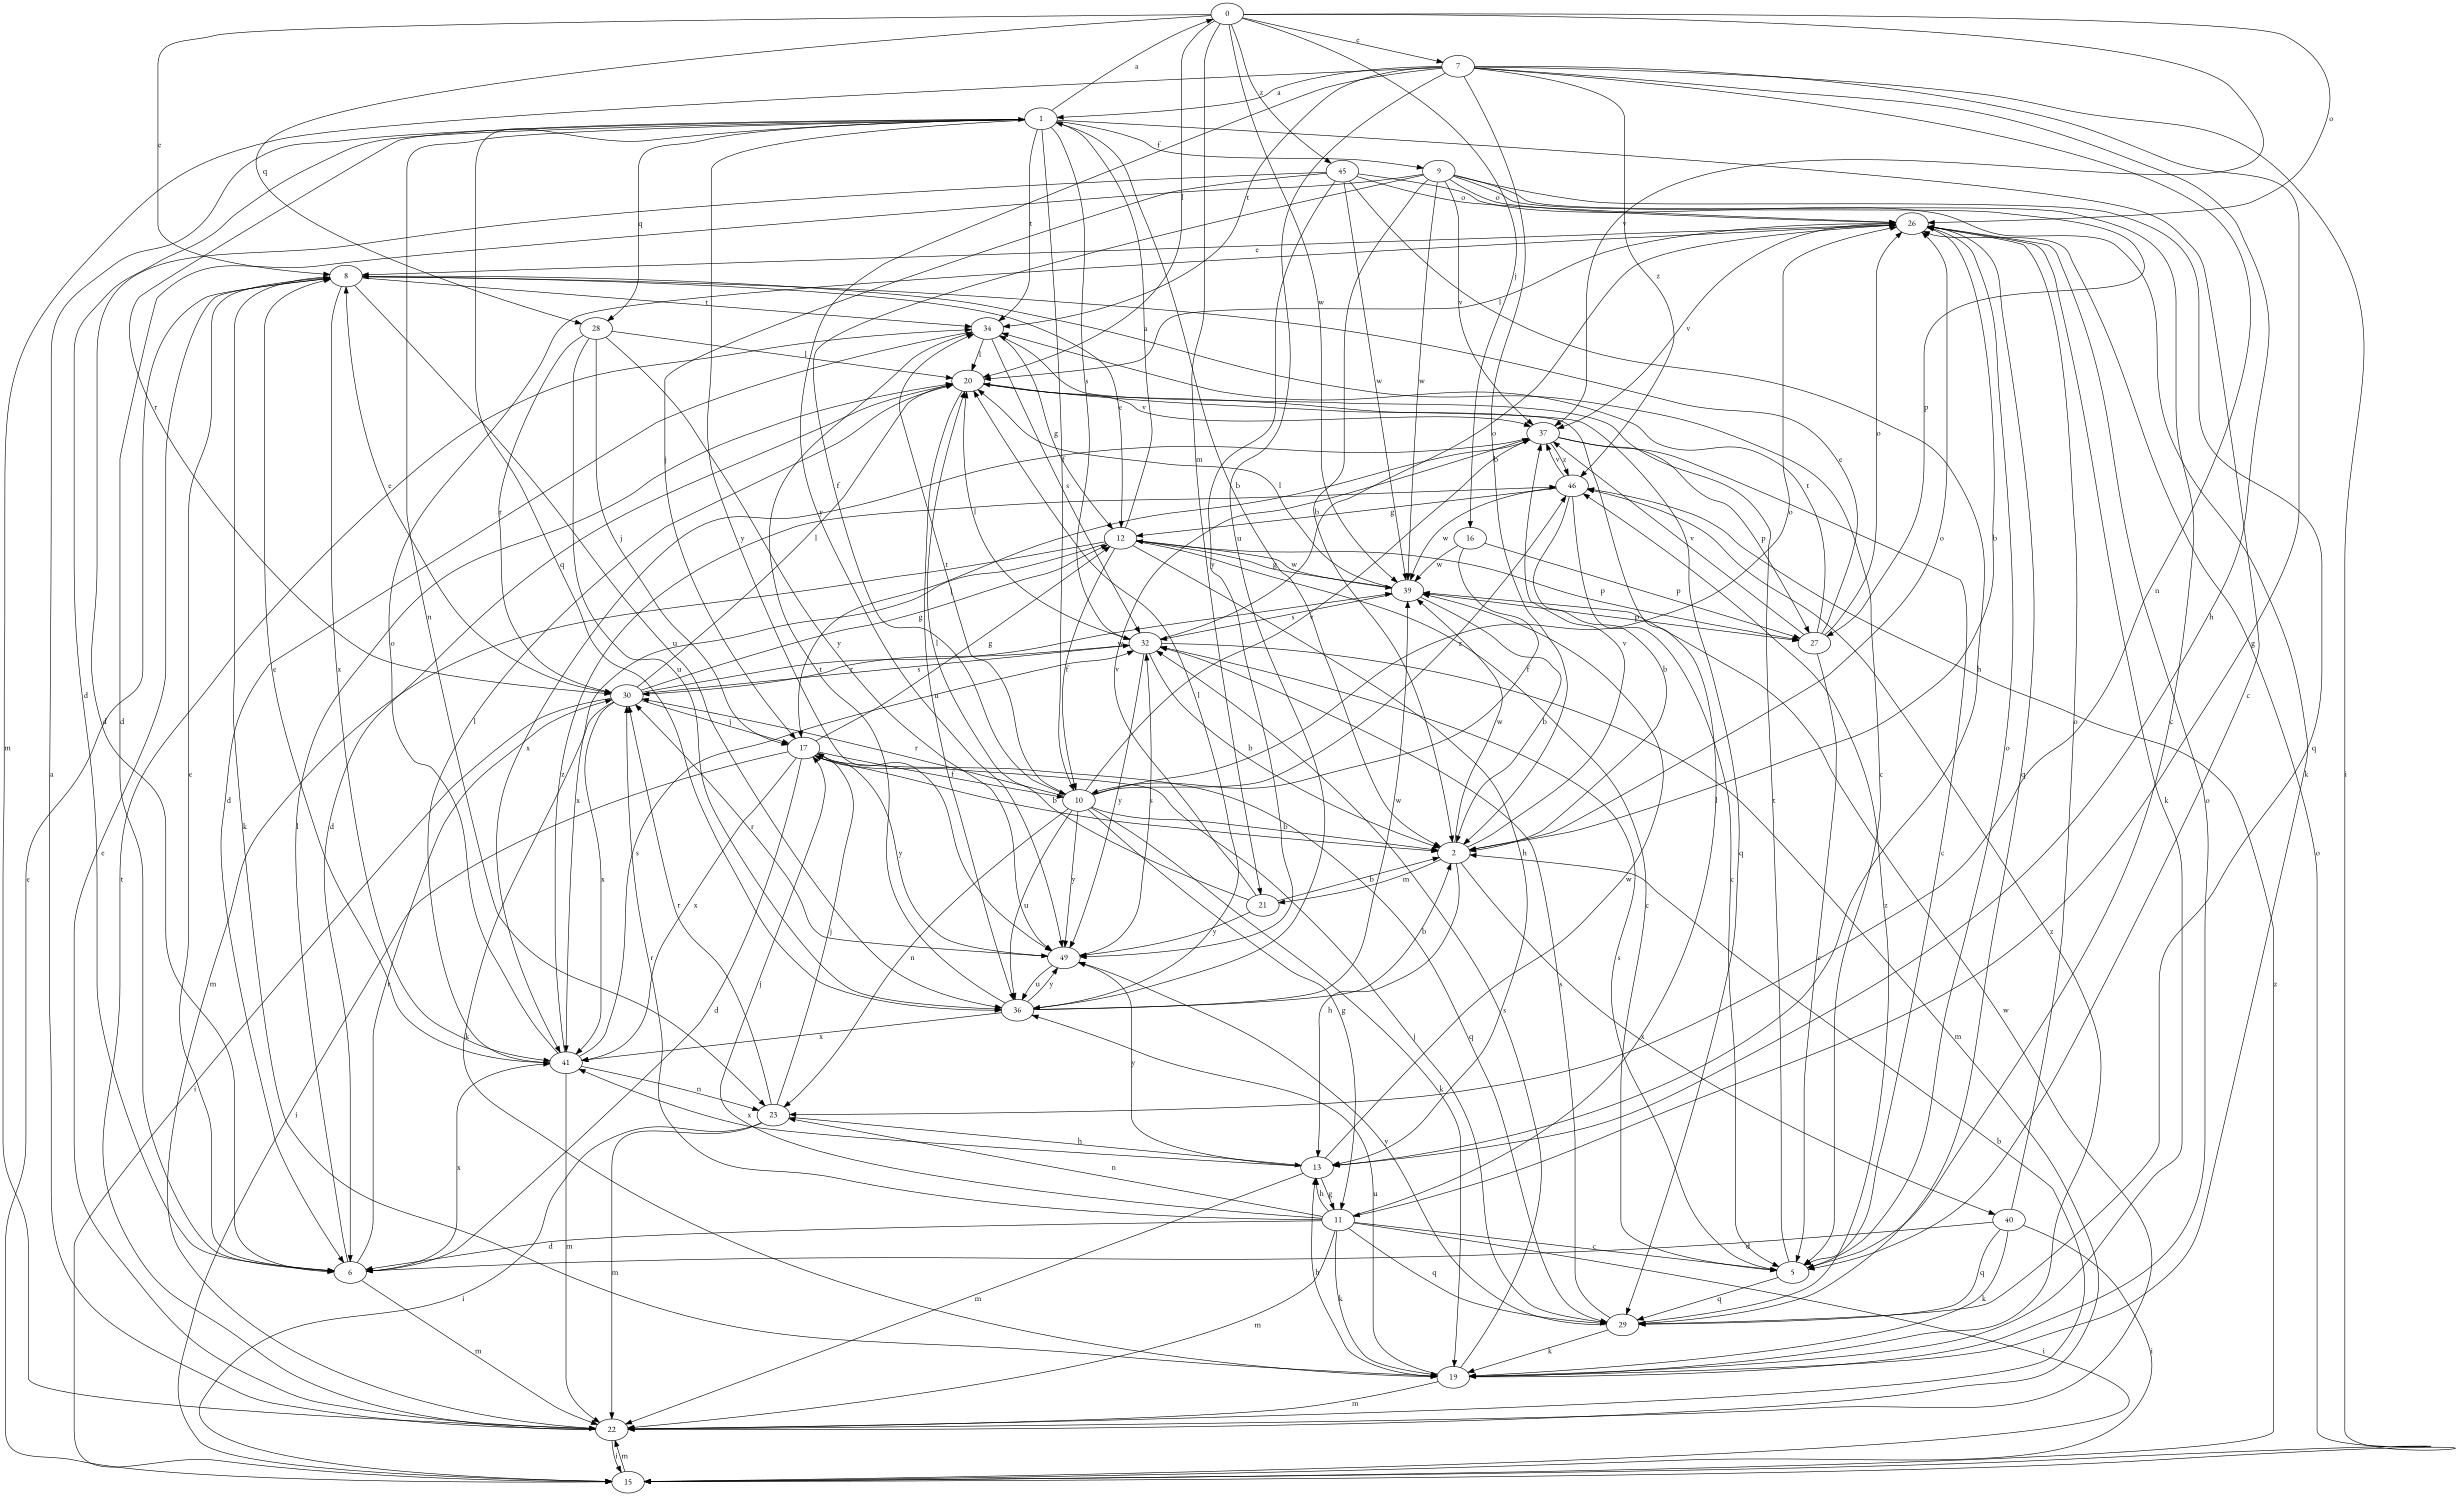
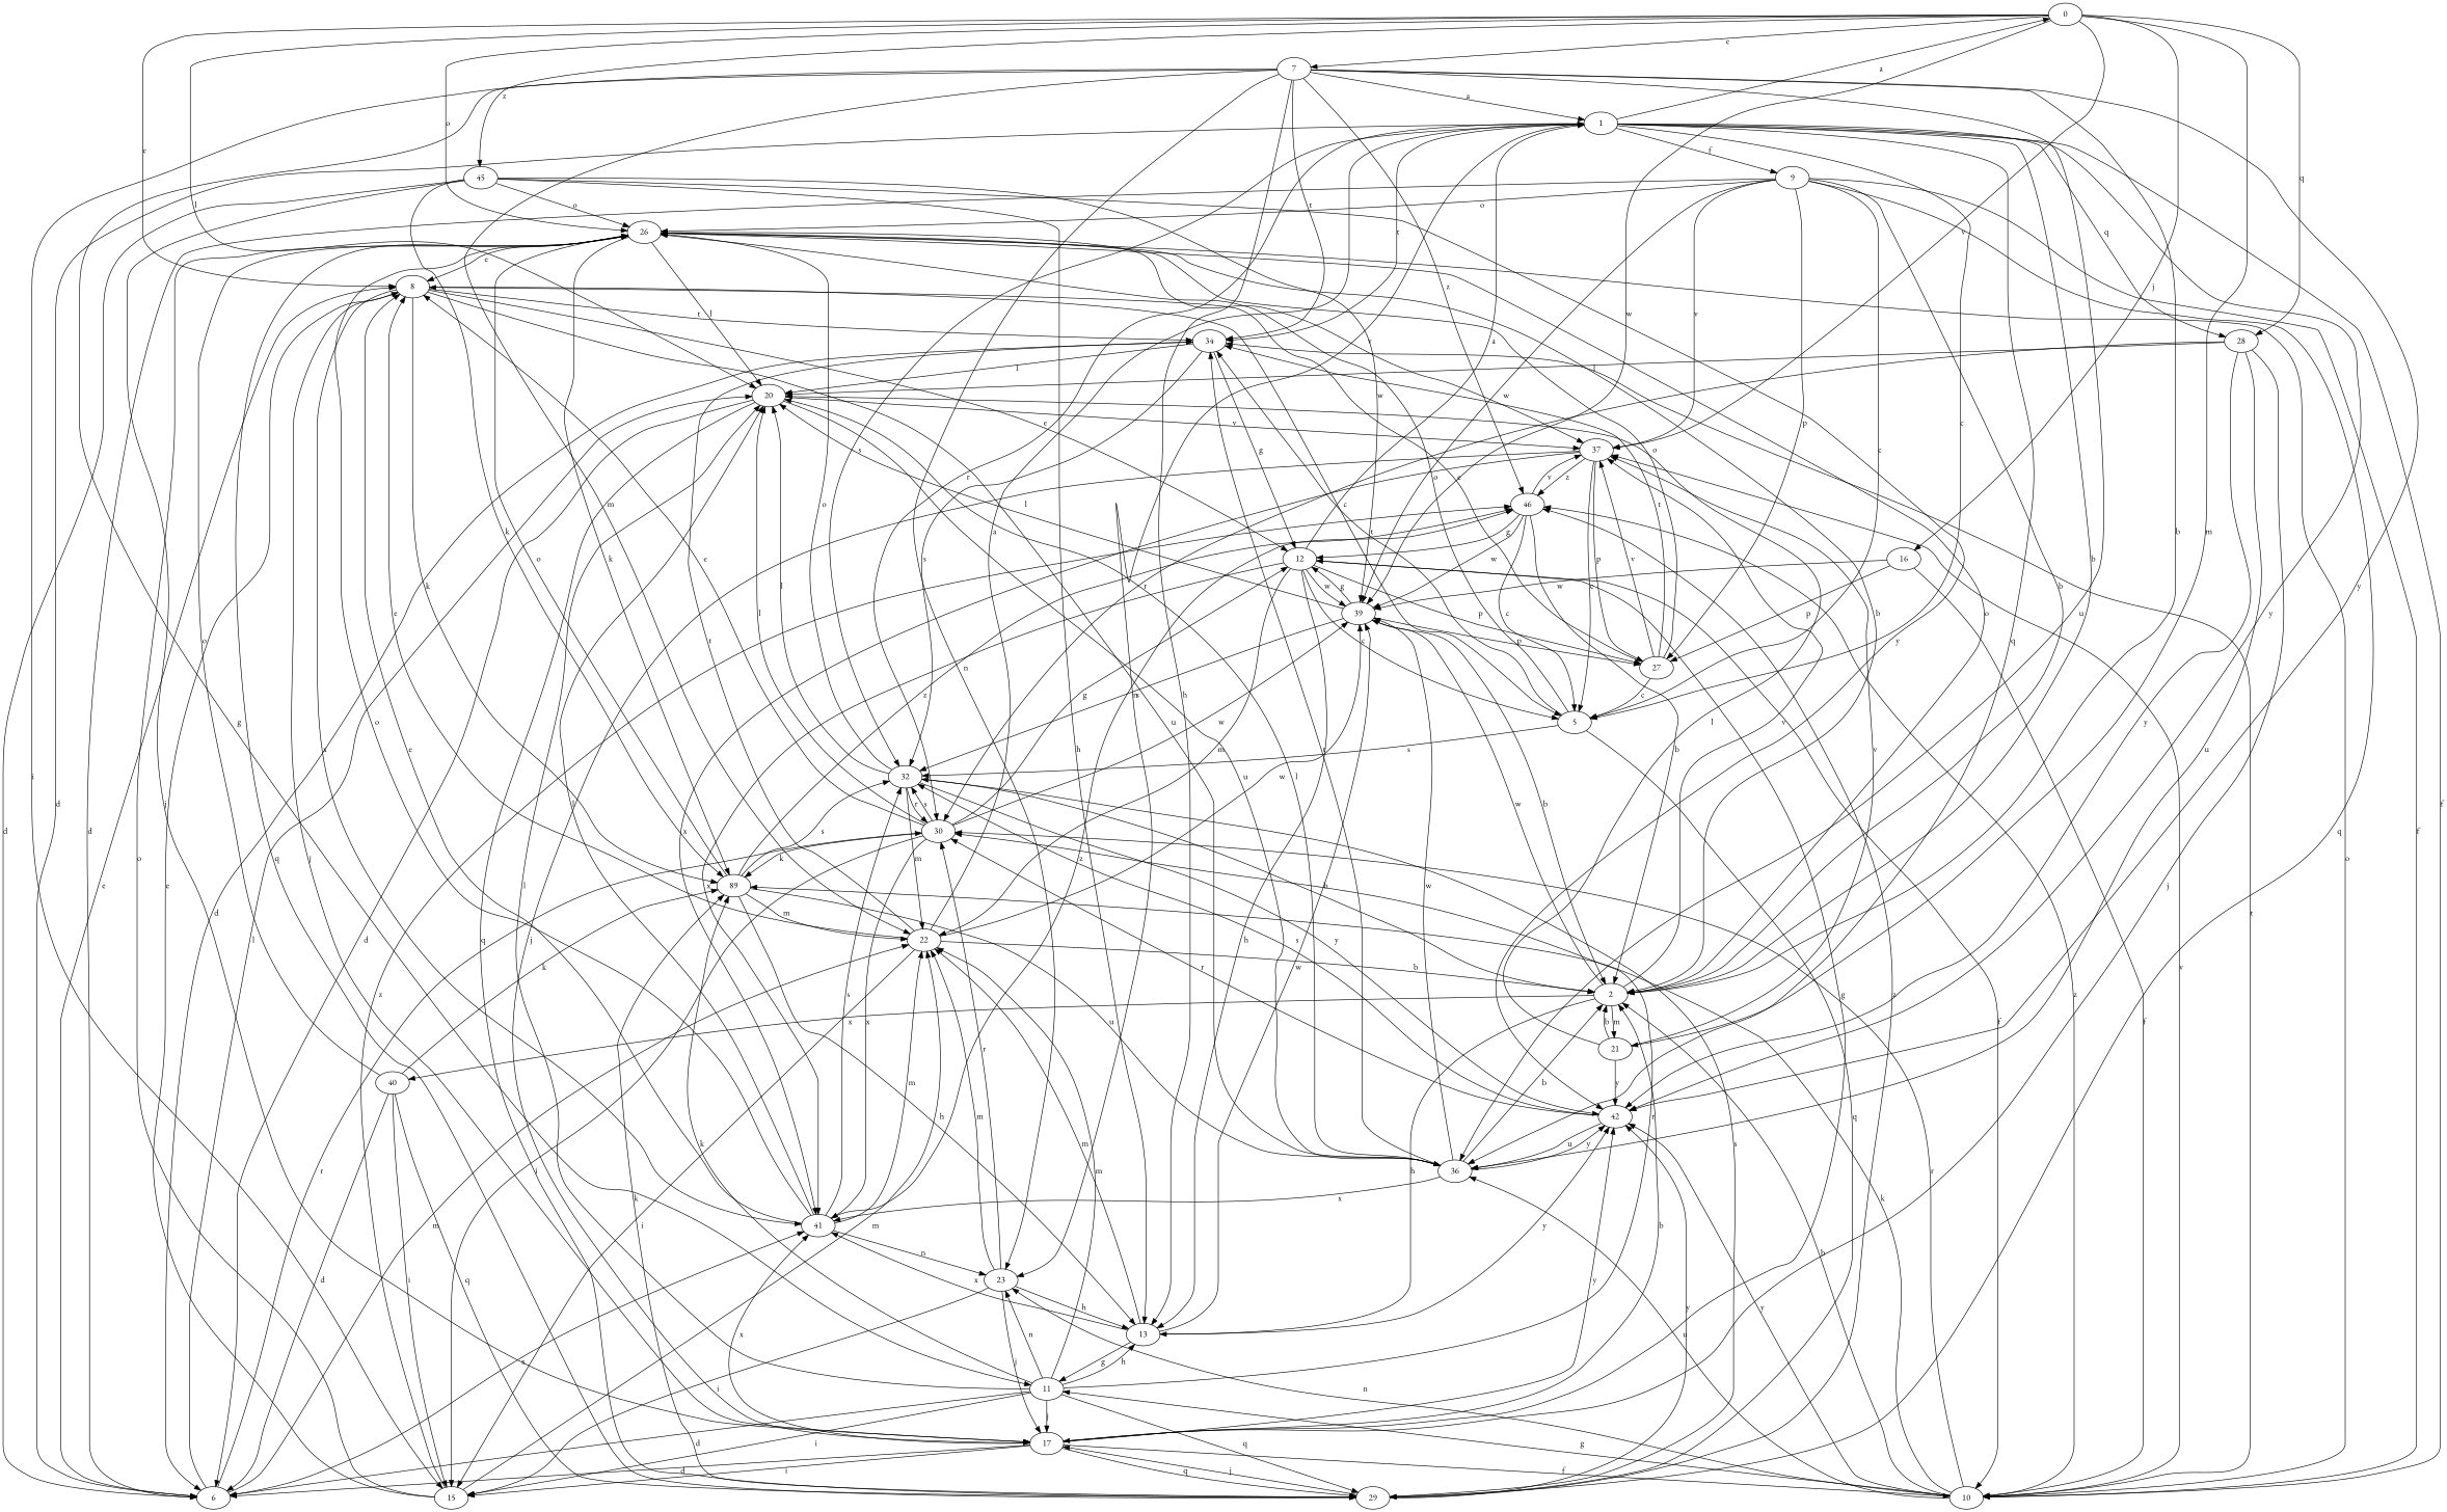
  strict digraph {
    fontname="EB Garamond"
    node [fontname="EB Garamond"]
    edge [fontname="EB Garamond"]
    0
    7
    8
    16
    20
    21
    26
    28
    37
    39
    45
    1
    2
    23
    34
    36
-   42 [label=49]
+   42
    13
    22
    11
    15
    46
    5
    41
-   19
+   19 [label=89]
    12
    10
    27
    6
    29
    30
    17
    32
    9
    40
    0 -> 7 [label=e]
    0 -> 8 [label=e]
    0 -> 16 [label=j]
    0 -> 20 [label=l]
    0 -> 21 [label=m]
    0 -> 26 [label=o]
    0 -> 28 [label=q]
    0 -> 37 [label=v]
    0 -> 39 [label=w]
    0 -> 45 [label=z]
    7 -> 1 [label=a]
    7 -> 2 [label=b]
    7 -> 23 [label=n]
    7 -> 34 [label=t]
    7 -> 36 [label=u]
    7 -> 42 [label=y]
    7 -> 13 [label=h]
    7 -> 22 [label=m]
    7 -> 11 [label=g]
    7 -> 15 [label=i]
    7 -> 46 [label=z]
    8 -> 34 [label=t]
    8 -> 36 [label=u]
    8 -> 5 [label=c]
    8 -> 41 [label=x]
    8 -> 19 [label=k]
    8 -> 12 [label=e]
    16 -> 39 [label=w]
    16 -> 10 [label=f]
    16 -> 27 [label=p]
    20 -> 37 [label=v]
    20 -> 36 [label=u]
    20 -> 6 [label=d]
    20 -> 29 [label=q]
    21 -> 20 [label=l]
    21 -> 37 [label=v]
    21 -> 2 [label=b]
    21 -> 42 [label=y]
    26 -> 8 [label=e]
    26 -> 20 [label=l]
    26 -> 37 [label=v]
    26 -> 2 [label=b]
    26 -> 19 [label=k]
    26 -> 29 [label=q]
    28 -> 20 [label=l]
    28 -> 36 [label=u]
    28 -> 42 [label=y]
    28 -> 30 [label=r]
    28 -> 17 [label=j]
    37 -> 46 [label=z]
    37 -> 5 [label=c]
    37 -> 41 [label=x]
    37 -> 27 [label=p]
    37 -> 17 [label=j]
    39 -> 20 [label=l]
    39 -> 2 [label=b]
    39 -> 12 [label=g]
    39 -> 27 [label=p]
    39 -> 32 [label=s]
    45 -> 26 [label=o]
    45 -> 39 [label=w]
    45 -> 42 [label=y]
    45 -> 13 [label=h]
    45 -> 19 [label=k]
    45 -> 6 [label=d]
    45 -> 17 [label=j]
    1 -> 0 [label=a]
    1 -> 28 [label=q]
    1 -> 2 [label=b]
    1 -> 23 [label=n]
    1 -> 34 [label=t]
    1 -> 36 [label=q]
    1 -> 42 [label=y]
    1 -> 5 [label=c]
    1 -> 10 [label=f]
    1 -> 6 [label=d]
    1 -> 30 [label=r]
    1 -> 32 [label=s]
    1 -> 9 [label=f]
    2 -> 21 [label=m]
    2 -> 26 [label=o]
    2 -> 37 [label=v]
    2 -> 39 [label=w]
    2 -> 13 [label=h]
    2 -> 40 [label=x]
    23 -> 13 [label=h]
    23 -> 22 [label=m]
    23 -> 15 [label=i]
    23 -> 30 [label=r]
    23 -> 17 [label=j]
    34 -> 20 [label=l]
    34 -> 12 [label=g]
    34 -> 6 [label=d]
    34 -> 32 [label=s]
    36 -> 20 [label=l]
    36 -> 39 [label=w]
    36 -> 2 [label=b]
    36 -> 34 [label=t]
    36 -> 42 [label=y]
    36 -> 41 [label=x]
    42 -> 36 [label=u]
    42 -> 30 [label=r]
    42 -> 32 [label=s]
    13 -> 39 [label=w]
    13 -> 42 [label=y]
    13 -> 22 [label=m]
    13 -> 11 [label=g]
    13 -> 41 [label=x]
    22 -> 8 [label=e]
    22 -> 39 [label=w]
    22 -> 1 [label=a]
    22 -> 2 [label=b]
    22 -> 34 [label=t]
    22 -> 15 [label=i]
    11 -> 20 [label=l]
    11 -> 23 [label=n]
    11 -> 13 [label=h]
    11 -> 22 [label=m]
    11 -> 15 [label=i]
-   11 -> 5 [label=c]
    11 -> 19 [label=k]
    11 -> 6 [label=d]
    11 -> 29 [label=q]
    11 -> 30 [label=r]
    11 -> 17 [label=j]
    15 -> 8 [label=e]
    15 -> 26 [label=o]
    15 -> 22 [label=m]
    15 -> 46 [label=z]
    46 -> 37 [label=v]
    46 -> 39 [label=w]
    46 -> 2 [label=b]
    46 -> 5 [label=c]
    46 -> 12 [label=g]
    5 -> 26 [label=o]
    5 -> 34 [label=t]
    5 -> 29 [label=q]
    5 -> 32 [label=s]
    41 -> 8 [label=e]
    41 -> 20 [label=l]
    41 -> 26 [label=o]
    41 -> 23 [label=n]
    41 -> 22 [label=m]
    41 -> 46 [label=z]
    41 -> 32 [label=s]
    19 -> 26 [label=o]
    19 -> 36 [label=u]
    19 -> 13 [label=h]
    19 -> 22 [label=m]
    19 -> 46 [label=z]
    19 -> 32 [label=s]
    12 -> 39 [label=w]
    12 -> 1 [label=a]
    12 -> 13 [label=h]
    12 -> 22 [label=m]
    12 -> 5 [label=c]
    12 -> 41 [label=x]
    12 -> 10 [label=f]
    12 -> 27 [label=p]
    10 -> 26 [label=o]
    10 -> 37 [label=v]
    10 -> 2 [label=b]
    10 -> 23 [label=n]
    10 -> 34 [label=t]
    10 -> 36 [label=u]
    10 -> 42 [label=y]
    10 -> 11 [label=g]
    10 -> 46 [label=z]
    10 -> 19 [label=k]
    10 -> 30 [label=r]
    27 -> 8 [label=e]
    27 -> 26 [label=o]
    27 -> 37 [label=v]
    27 -> 34 [label=t]
    27 -> 5 [label=c]
    6 -> 8 [label=e]
    6 -> 20 [label=l]
    6 -> 22 [label=m]
    6 -> 41 [label=x]
    6 -> 30 [label=r]
    29 -> 42 [label=y]
    29 -> 46 [label=z]
    29 -> 19 [label=k]
    29 -> 17 [label=j]
    29 -> 32 [label=s]
    30 -> 8 [label=e]
    30 -> 20 [label=l]
    30 -> 39 [label=w]
    30 -> 15 [label=i]
    30 -> 41 [label=x]
    30 -> 19 [label=k]
    30 -> 12 [label=g]
-   30 -> 17 [label=j]
+   8 -> 17 [label=j]
    30 -> 32 [label=s]
    17 -> 2 [label=b]
    17 -> 42 [label=y]
    17 -> 15 [label=i]
    17 -> 41 [label=x]
    17 -> 12 [label=g]
    17 -> 10 [label=f]
    17 -> 6 [label=d]
    17 -> 29 [label=q]
    32 -> 20 [label=l]
    32 -> 26 [label=o]
    32 -> 2 [label=b]
    32 -> 42 [label=y]
    32 -> 22 [label=m]
    32 -> 30 [label=r]
    9 -> 26 [label=o]
    9 -> 37 [label=v]
    9 -> 39 [label=w]
    9 -> 2 [label=b]
    9 -> 5 [label=c]
    9 -> 10 [label=f]
    9 -> 27 [label=p]
    9 -> 6 [label=d]
    9 -> 29 [label=q]
    40 -> 26 [label=o]
    40 -> 15 [label=i]
    40 -> 19 [label=k]
    40 -> 6 [label=d]
    40 -> 29 [label=q]
  }
